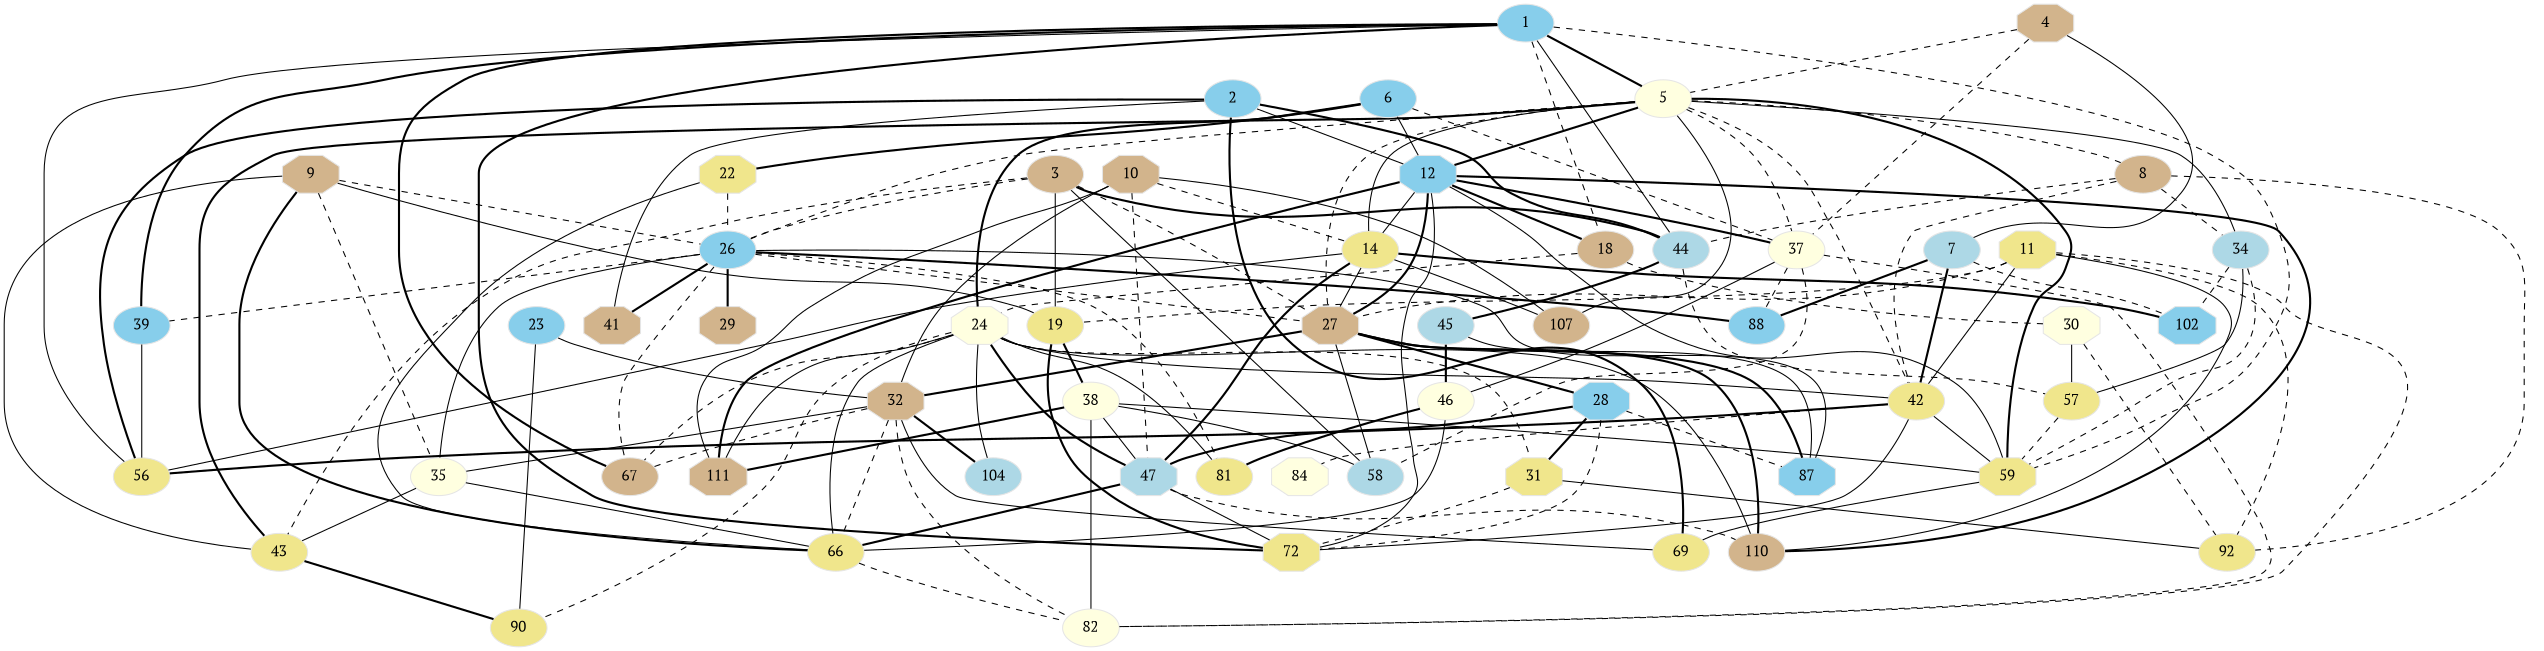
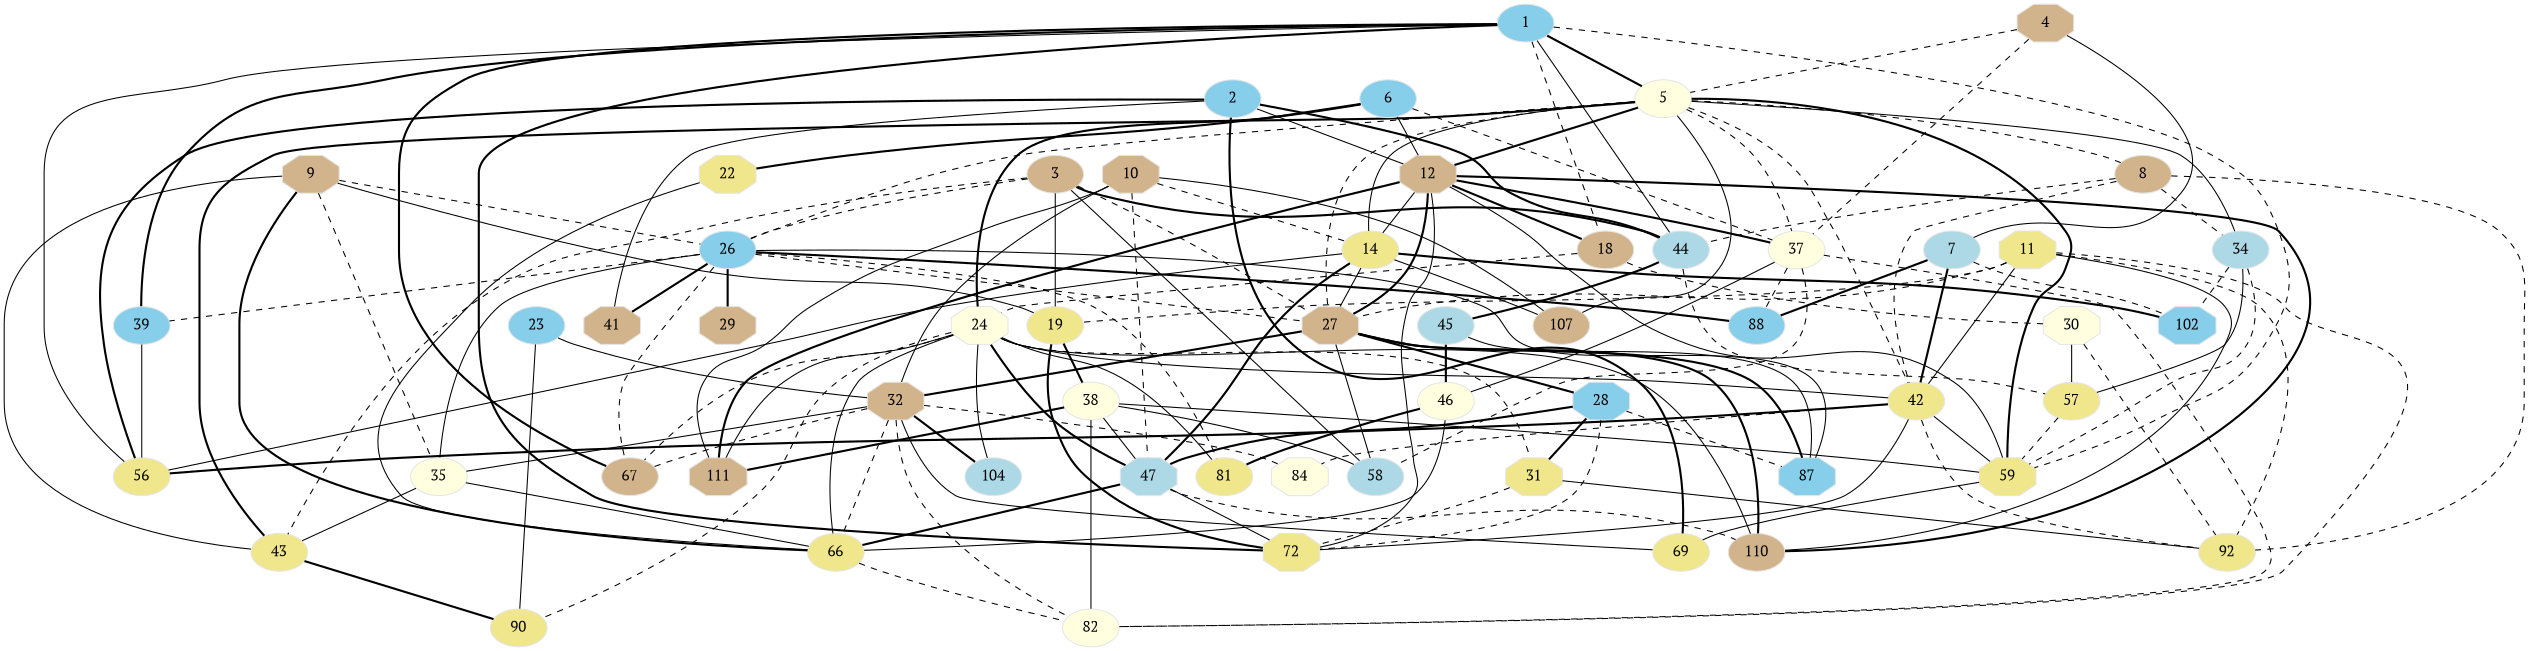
  graph {
    fontname="PT Serif"
    node [color=gray90 fillcolor=khaki fontname="PT Serif" shape=ellipse style=filled]
    edge [fontname="PT Serif" style=dashed]
    1 [fillcolor=skyblue super="+76+49"]
    5 [fillcolor=lightyellow super="+61+60"]
    18 [fillcolor=tan]
    39 [fillcolor=skyblue]
    44 [fillcolor=lightblue super="+112+65"]
    56
    59 [shape=octagon super="+93"]
    67 [fillcolor=tan]
    72 [shape=octagon super="+97+85"]
-   12 [fillcolor=skyblue shape=octagon super="+80+20"]
+   12 [fillcolor=tan shape=octagon super="+80+20"]
    26 [fillcolor=skyblue super="+52"]
    27 [fillcolor=tan shape=octagon super="+33+70"]
    43
    37 [fillcolor=lightyellow super="+108"]
    8 [fillcolor=tan super="+62"]
    14 [super="+17+78+50"]
    34 [fillcolor=lightblue super="+36"]
    42 [super="+94+63+51"]
    107 [fillcolor=tan]
    24 [fillcolor=lightyellow shape=octagon super="+48"]
    30 [fillcolor=lightyellow shape=octagon]
    57 [super="+109"]
    45 [fillcolor=lightblue]
    69
    2 [fillcolor=skyblue super="+16"]
    41 [fillcolor=tan shape=octagon]
    111 [fillcolor=tan shape=octagon]
    110 [fillcolor=tan]
    3 [fillcolor=tan super="+15"]
    19
    58 [fillcolor=lightblue super="+68"]
    38 [fillcolor=lightyellow super="+98"]
    88 [fillcolor=skyblue]
    35 [fillcolor=lightyellow super="+96"]
    81
    29 [fillcolor=tan shape=octagon]
    87 [fillcolor=skyblue shape=octagon]
    32 [fillcolor=tan shape=octagon super="+53"]
    28 [fillcolor=skyblue shape=octagon super="+54"]
    90
    4 [fillcolor=tan shape=octagon]
    7 [fillcolor=lightblue super="+13"]
    102 [fillcolor=skyblue shape=octagon]
    82 [fillcolor=lightyellow super="+86"]
    46 [fillcolor=lightyellow]
    92 [super="+113"]
    47 [fillcolor=lightblue shape=octagon super="+95"]
    84 [fillcolor=lightyellow shape=octagon]
    6 [fillcolor=skyblue super="+40"]
    22 [shape=octagon]
    66 [super="+101"]
    31 [shape=octagon]
    104 [fillcolor=lightblue]
    9 [fillcolor=tan shape=octagon super="+77"]
    10 [fillcolor=tan shape=octagon super="+75"]
    11 [shape=octagon super="+99+83+103+100"]
    23 [fillcolor=skyblue]
    1 -- 5 [style=bold weight=2]
    1 -- 18
    1 -- 39 [style=bold]
    1 -- 44 [style=solid]
    1 -- 56 [style=solid]
    1 -- 59
    1 -- 67 [style=bold]
    1 -- 72 [style=bold]
    5 -- 59 [style=bold]
    5 -- 12 [style=bold weight=2]
    5 -- 26 [weight=2]
    5 -- 27
    5 -- 43 [style=bold]
    5 -- 37
    5 -- 8
    5 -- 14 [style=solid]
    5 -- 34 [style=solid]
    5 -- 42
    5 -- 107 [style=solid]
    18 -- 24
    18 -- 30
    39 -- 56 [style=solid]
    44 -- 57
    44 -- 45 [style=bold]
    59 -- 69 [style=solid]
    12 -- 18 [style=bold]
    12 -- 59 [style=solid]
    12 -- 72 [style=solid]
    12 -- 27 [style=bold]
    12 -- 37 [style=bold weight=2]
    12 -- 14 [style=solid weight=2]
    12 -- 111 [style=bold]
    12 -- 110 [style=bold]
    26 -- 39
    26 -- 67
    26 -- 27
    26 -- 41 [style=bold weight=2]
    26 -- 88 [style=bold]
    26 -- 35 [style=solid]
    26 -- 81
    26 -- 29 [style=bold weight=2]
    26 -- 87 [style=solid]
    27 -- 110 [style=bold]
    27 -- 58 [style=solid]
    27 -- 87 [style=bold]
    27 -- 32 [style=bold weight=2]
    27 -- 28 [style=bold]
    43 -- 90 [style=bold]
    37 -- 58
    37 -- 88
    37 -- 82
    37 -- 46 [style=solid]
    8 -- 44
    8 -- 34
    8 -- 42
    8 -- 92 [weight=2]
    14 -- 56 [style=solid]
    14 -- 27 [style=solid]
    14 -- 107 [style=solid weight=2]
    14 -- 102 [style=bold]
    14 -- 47 [style=bold]
    34 -- 59
    34 -- 57 [style=solid]
    34 -- 102
    42 -- 56 [style=bold]
    42 -- 59 [style=solid]
    42 -- 72 [style=solid]
+   42 -- 92 [weight=3]
    42 -- 84
    24 -- 67
    24 -- 42 [style=solid]
    24 -- 111 [style=solid]
    24 -- 110 [style=solid]
    24 -- 81 [style=solid]
    24 -- 90
    24 -- 47 [style=bold]
    24 -- 66 [style=solid]
    24 -- 31
    24 -- 104 [style=solid]
    30 -- 57 [style=solid]
    30 -- 92
    57 -- 59
    45 -- 87 [style=solid]
    45 -- 46 [style=bold]
    2 -- 44 [style=bold weight=2]
    2 -- 56 [style=bold]
    2 -- 12 [style=solid]
    2 -- 69 [style=bold]
    2 -- 41 [style=solid]
    3 -- 44 [style=bold]
    3 -- 26
    3 -- 27
    3 -- 43
    3 -- 19 [style=solid]
    3 -- 58 [style=solid]
    19 -- 72 [style=bold]
    19 -- 38 [style=bold]
    38 -- 59 [style=solid]
    38 -- 111 [style=bold]
    38 -- 58 [style=solid]
    38 -- 82 [style=solid]
    38 -- 47 [style=solid]
    35 -- 43 [style=solid]
    35 -- 66 [style=solid]
    32 -- 67
    32 -- 69 [style=solid]
    32 -- 35 [style=solid]
    32 -- 82
+   32 -- 84
    32 -- 66
    32 -- 104 [style=bold]
    28 -- 72
    28 -- 87
    28 -- 47 [style=bold]
    28 -- 31 [style=bold]
    4 -- 5
    4 -- 37
    4 -- 7 [style=solid]
    7 -- 42 [style=bold]
    7 -- 88 [style=bold]
    7 -- 102
    46 -- 81 [style=bold]
    46 -- 66 [style=solid]
    47 -- 72 [style=solid weight=2]
    47 -- 110
    47 -- 66 [style=bold]
    6 -- 12 [style=solid]
    6 -- 37
    6 -- 24 [style=bold]
    6 -- 22 [style=bold]
-   22 -- 26
    22 -- 66 [style=solid]
    66 -- 82
    31 -- 72
    31 -- 92 [style=solid]
    9 -- 26 [weight=2]
    9 -- 43 [style=solid]
    9 -- 19 [style=solid]
    9 -- 35
    9 -- 66 [style=bold]
    10 -- 14
    10 -- 107 [style=solid]
    10 -- 111 [style=solid]
    10 -- 32 [style=solid]
    10 -- 47
    11 -- 27
    11 -- 42 [style=solid weight=2]
    11 -- 110 [style=solid]
    11 -- 19
    11 -- 82
    11 -- 92 [weight=2]
    23 -- 32 [style=solid]
    23 -- 90 [style=solid]
  }
